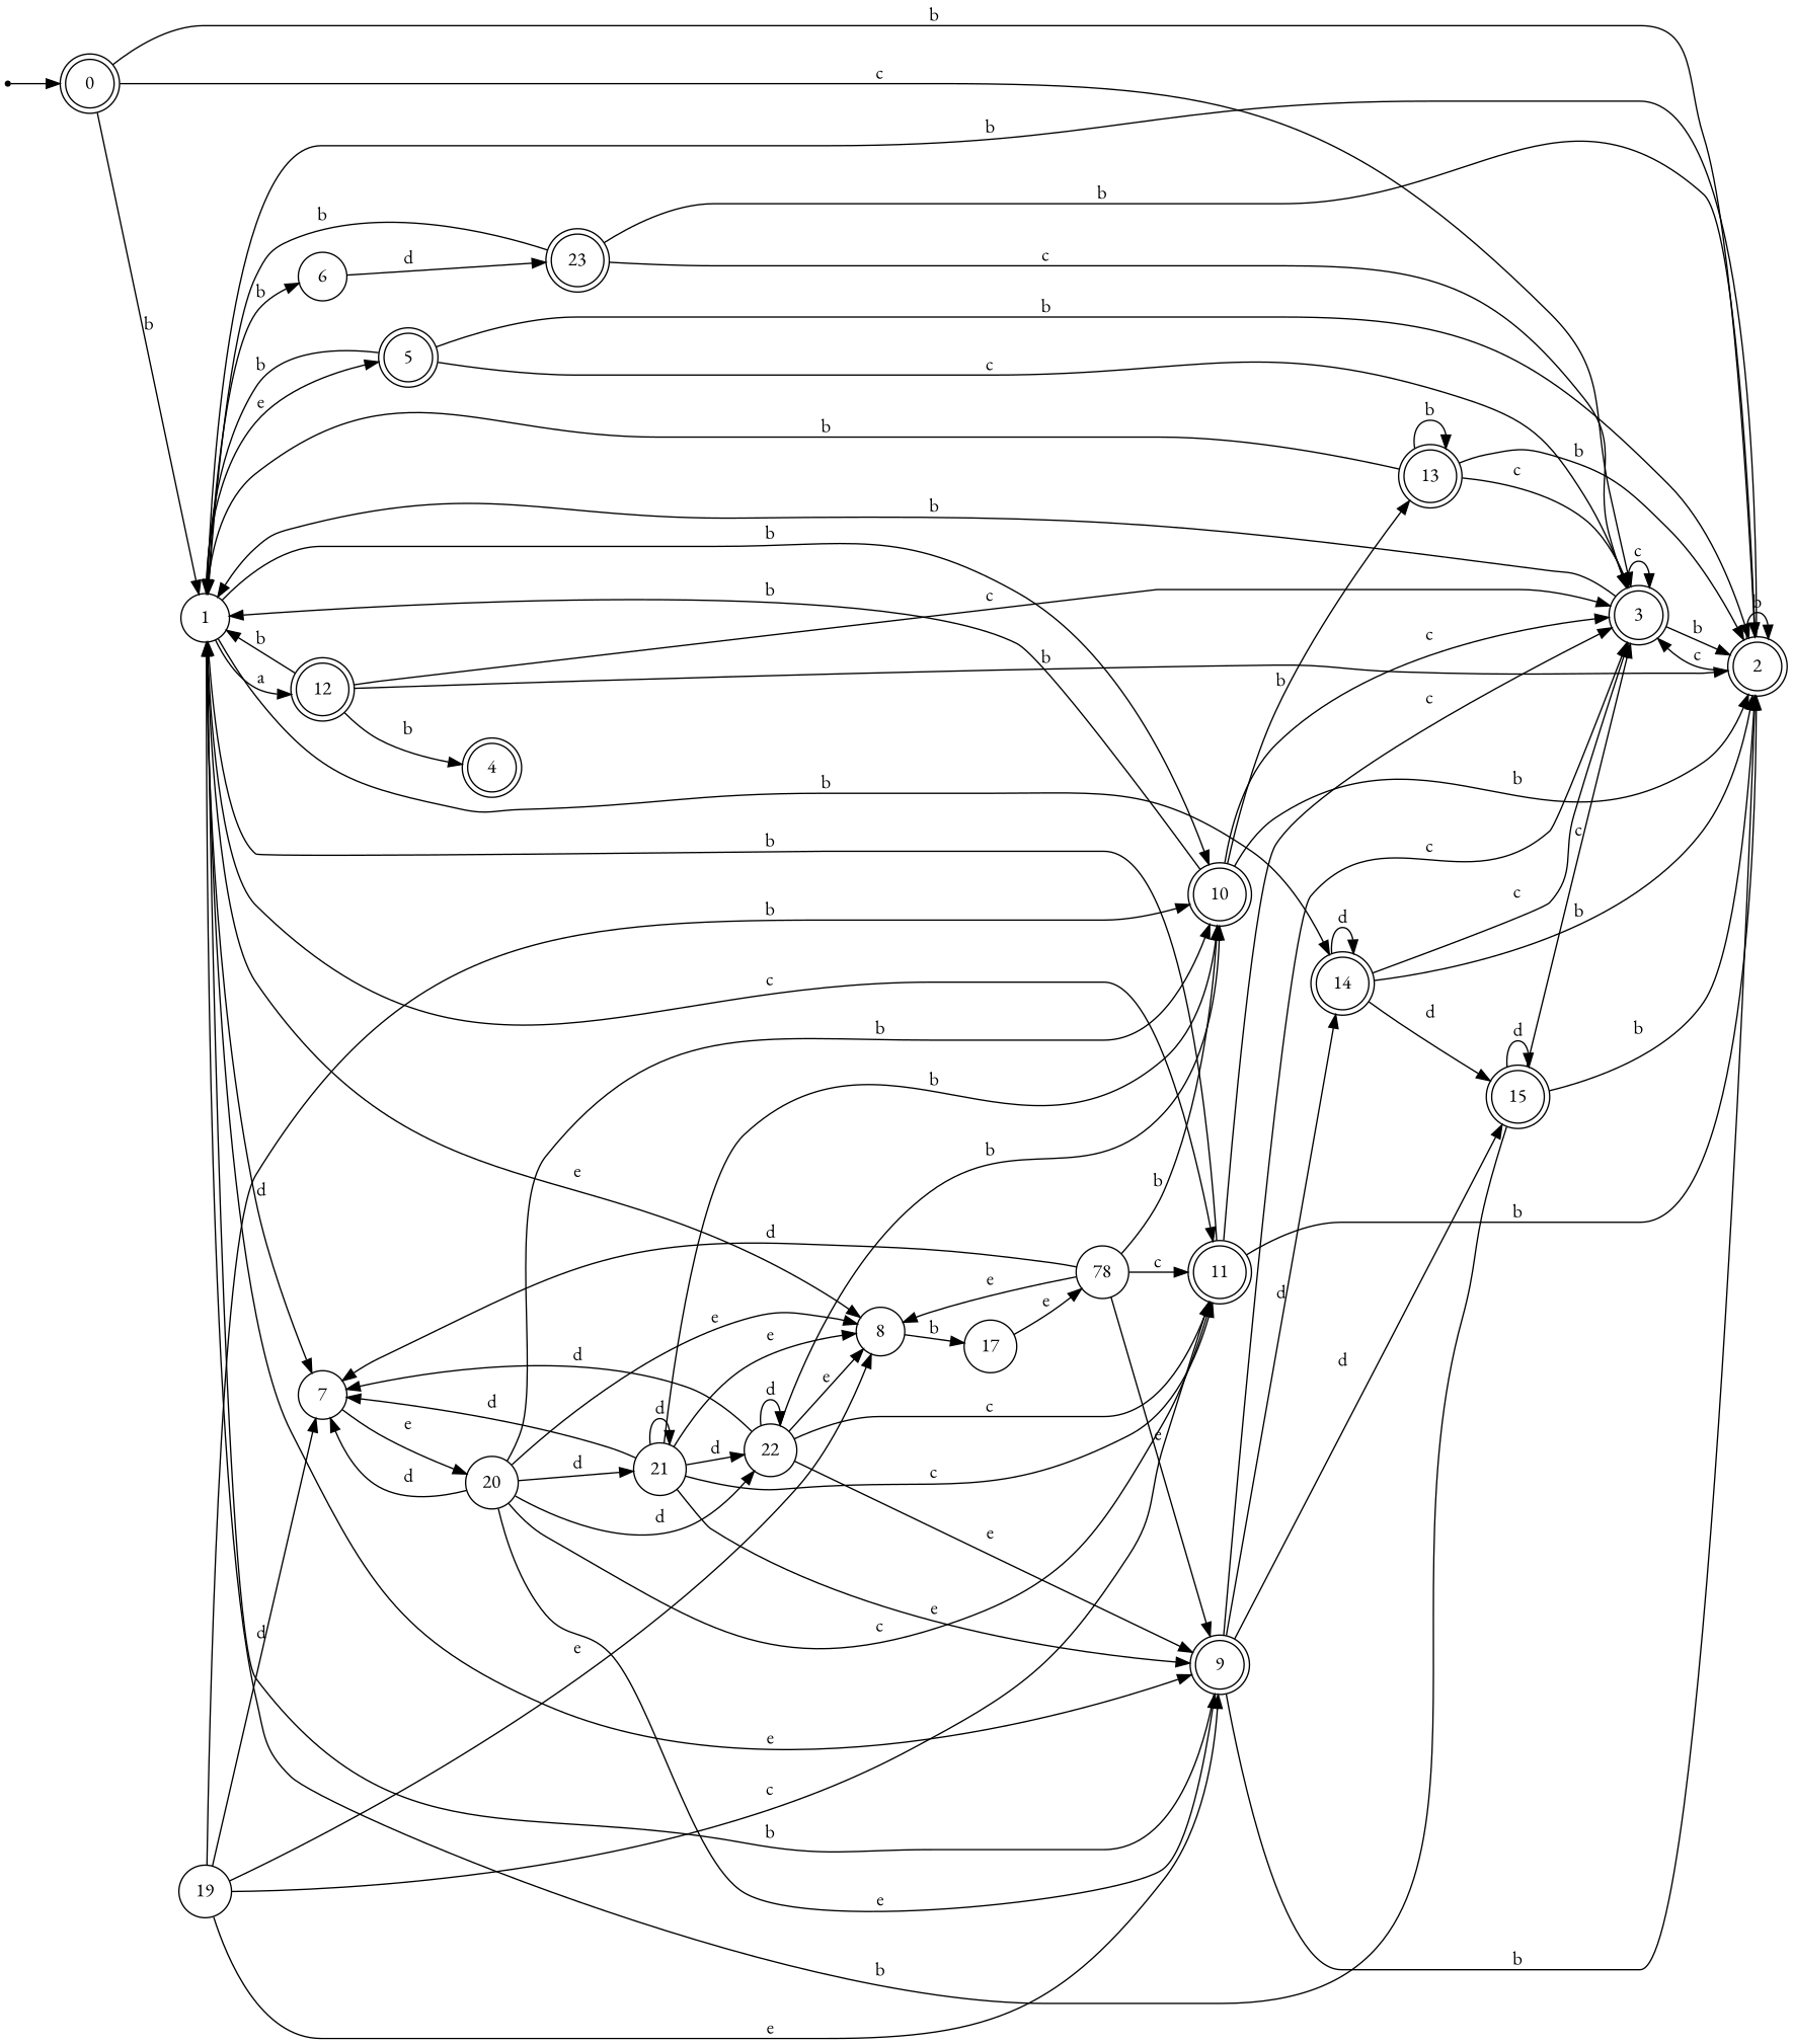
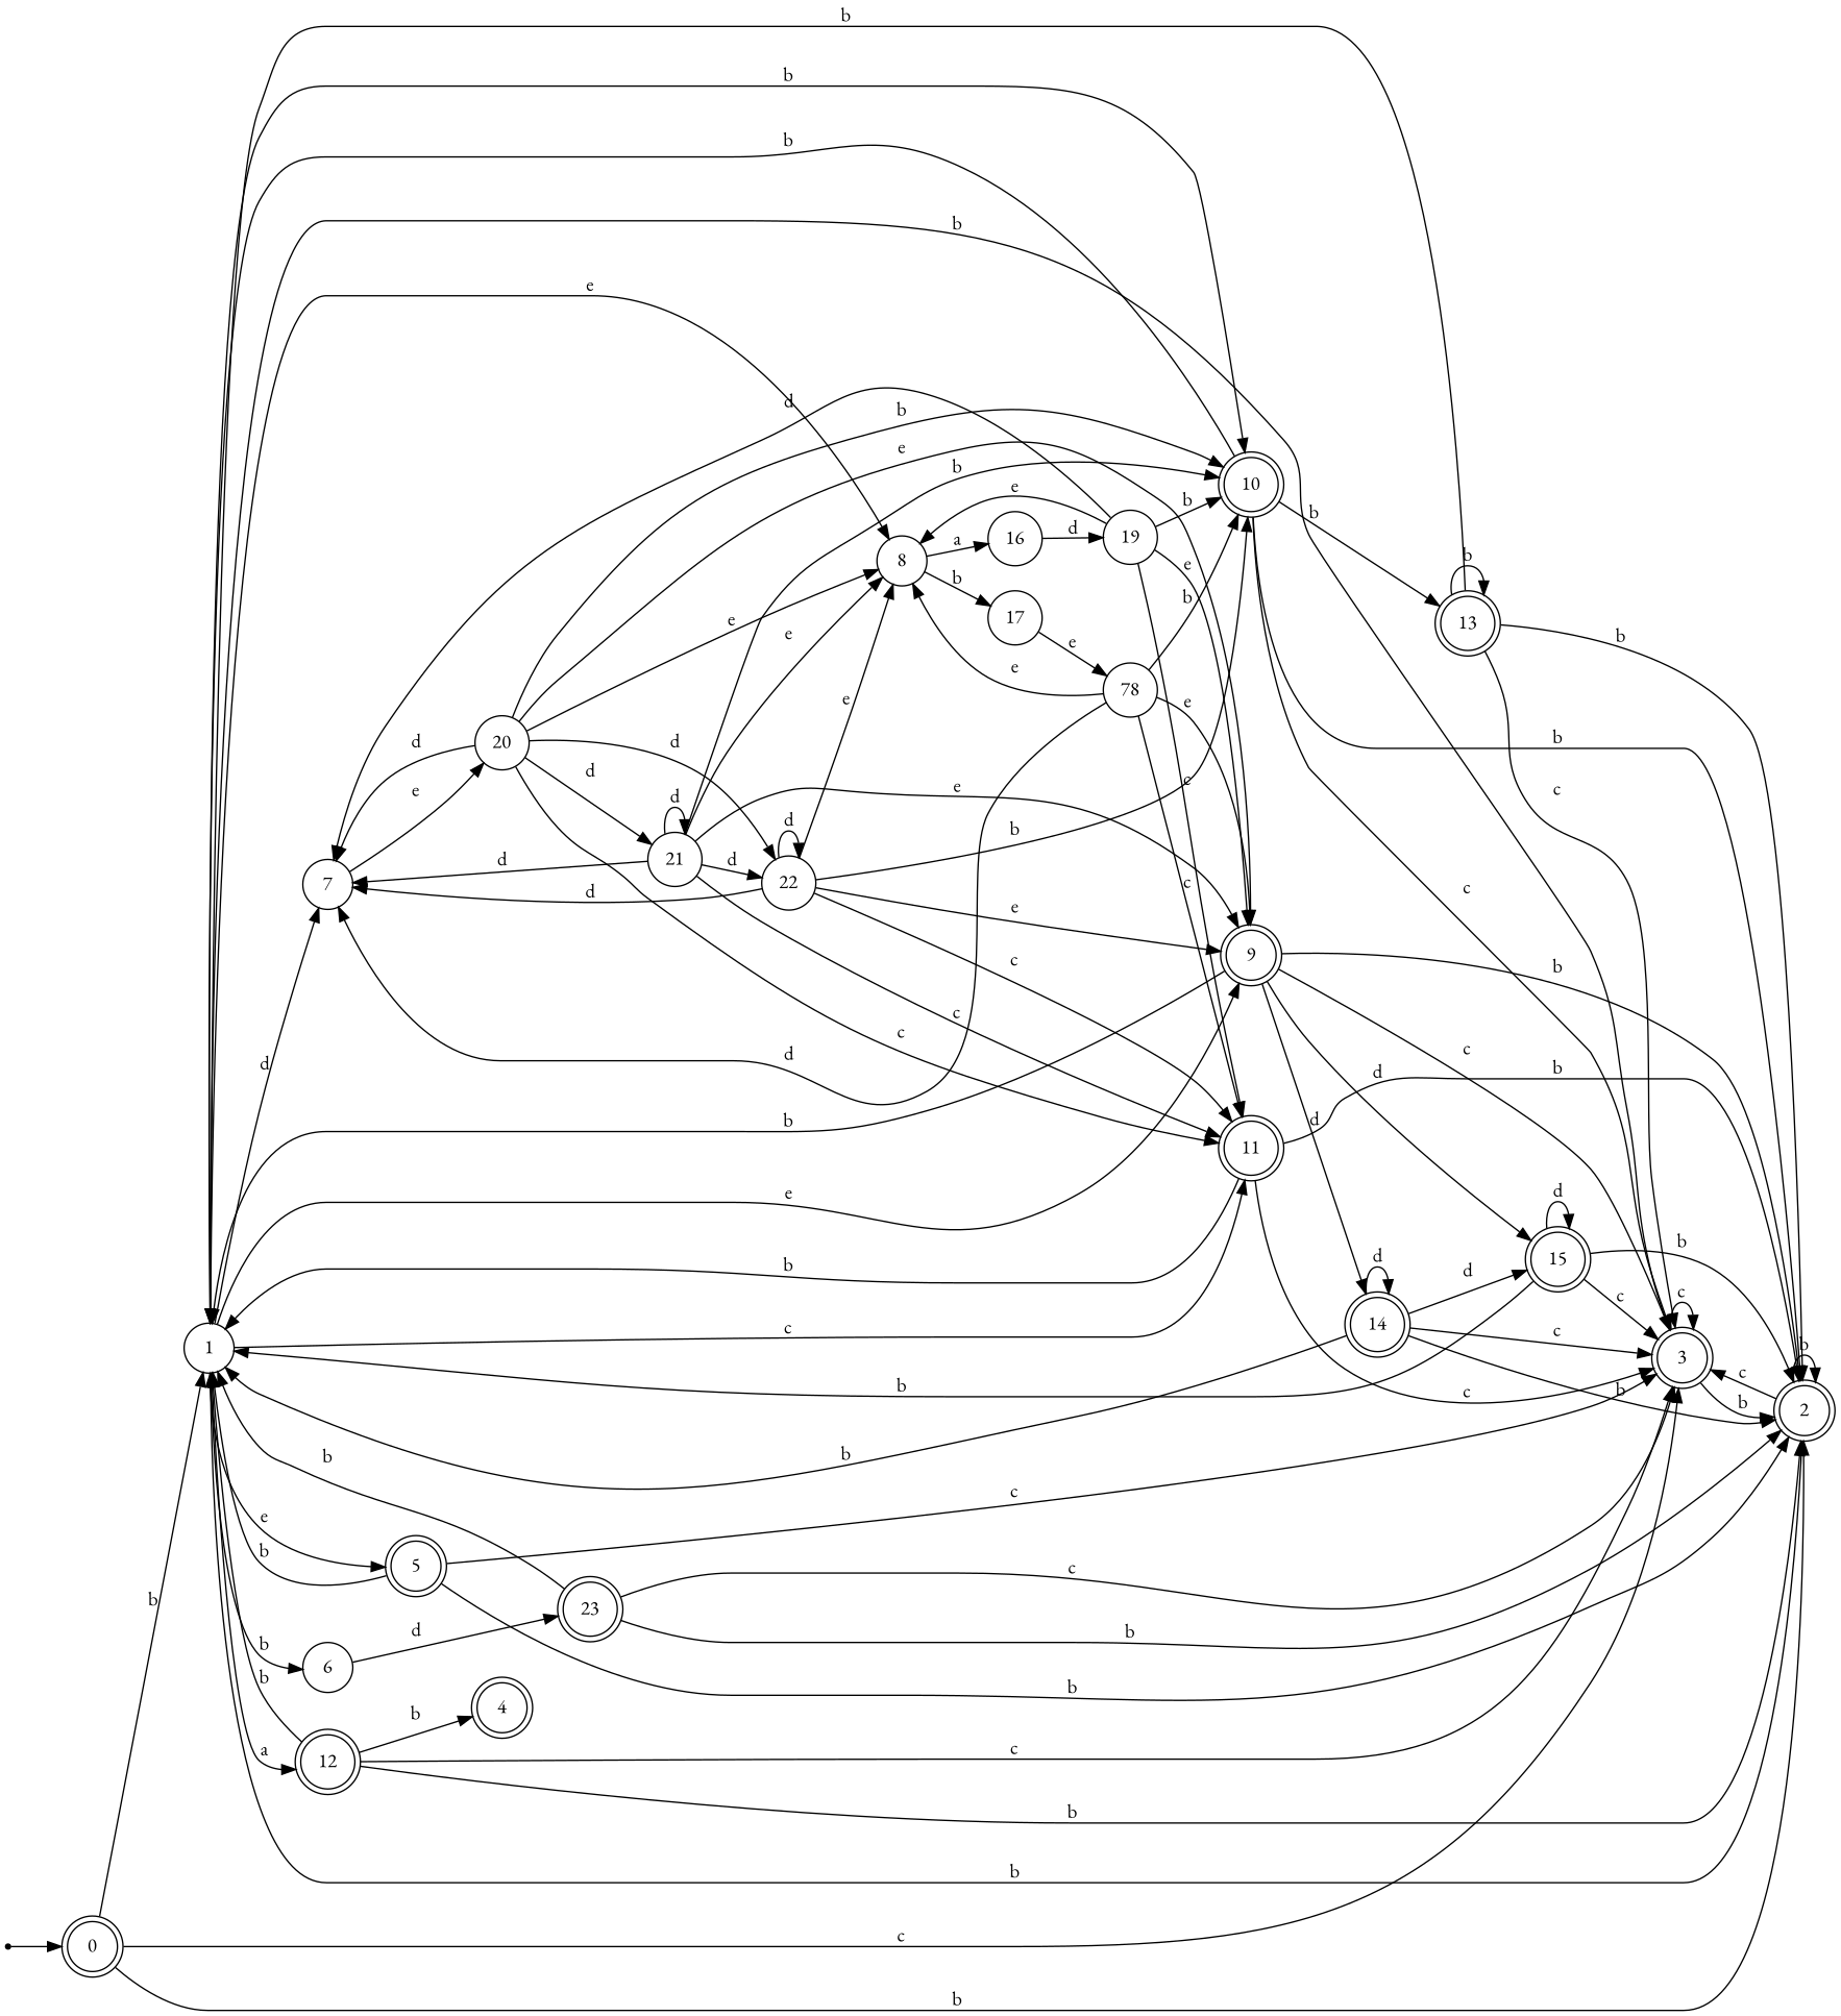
  digraph {
    fontname="EB Garamond"
    rankdir=LR
    node [fontname="EB Garamond" shape=doublecircle]
    edge [fontname="EB Garamond"]
    dummy0 [shape=point]
    0
    1 [shape=circle]
    2
    3
    5
    6 [shape=circle]
    7 [shape=circle]
    8 [shape=circle]
    9
    10
    11
    12
    23
    20 [shape=circle]
+   16 [shape=circle]
    17 [shape=circle]
    14
    15
    13
    4
    21 [shape=circle]
    22 [shape=circle]
    19 [shape=circle]
    n25 [label=78 shape=circle]
    dummy0 -> 0
    0 -> 1 [label=b]
    0 -> 2 [label=b]
    0 -> 3 [label=c]
    1 -> 5 [label=e]
    1 -> 6 [label=b]
    1 -> 7 [label=d]
    1 -> 8 [label=e]
    1 -> 9 [label=e]
    1 -> 10 [label=b]
    1 -> 11 [label=c]
    1 -> 12 [label=a]
    2 -> 1 [label=b]
    2 -> 2 [label=b]
    2 -> 3 [label=c]
    3 -> 1 [label=b]
    3 -> 2 [label=b]
    3 -> 3 [label=c]
    5 -> 1 [label=b]
    5 -> 2 [label=b]
    5 -> 3 [label=c]
    6 -> 23 [label=d]
    7 -> 20 [label=e]
+   8 -> 16 [label=a]
    8 -> 17 [label=b]
    9 -> 1 [label=b]
    9 -> 2 [label=b]
    9 -> 3 [label=c]
    9 -> 14 [label=d]
    9 -> 15 [label=d]
    10 -> 1 [label=b]
    10 -> 2 [label=b]
    10 -> 3 [label=c]
    10 -> 13 [label=b]
    11 -> 1 [label=b]
    11 -> 2 [label=b]
    11 -> 3 [label=c]
    12 -> 1 [label=b]
    12 -> 2 [label=b]
    12 -> 3 [label=c]
    12 -> 4 [label=b]
    23 -> 1 [label=b]
    23 -> 2 [label=b]
    23 -> 3 [label=c]
    20 -> 7 [label=d]
    20 -> 8 [label=e]
    20 -> 9 [label=e]
    20 -> 10 [label=b]
    20 -> 11 [label=c]
    20 -> 21 [label=d]
    20 -> 22 [label=d]
+   16 -> 19 [label=d]
    17 -> n25 [label=e]
-   1 -> 14 [label=b]
+   14 -> 1 [label=b]
    14 -> 2 [label=b]
    14 -> 3 [label=c]
    14 -> 14 [label=d]
    14 -> 15 [label=d]
    15 -> 1 [label=b]
    15 -> 2 [label=b]
    15 -> 3 [label=c]
    15 -> 15 [label=d]
    13 -> 1 [label=b]
    13 -> 2 [label=b]
    13 -> 3 [label=c]
    13 -> 13 [label=b]
    21 -> 7 [label=d]
    21 -> 8 [label=e]
    21 -> 9 [label=e]
    21 -> 10 [label=b]
    21 -> 11 [label=c]
    21 -> 21 [label=d]
    21 -> 22 [label=d]
    22 -> 7 [label=d]
    22 -> 8 [label=e]
    22 -> 9 [label=e]
    22 -> 10 [label=b]
    22 -> 11 [label=c]
    22 -> 22 [label=d]
    19 -> 7 [label=d]
    19 -> 8 [label=e]
    19 -> 9 [label=e]
    19 -> 10 [label=b]
    19 -> 11 [label=c]
    n25 -> 7 [label=d]
    n25 -> 8 [label=e]
    n25 -> 9 [label=e]
    n25 -> 10 [label=b]
    n25 -> 11 [label=c]
  }
